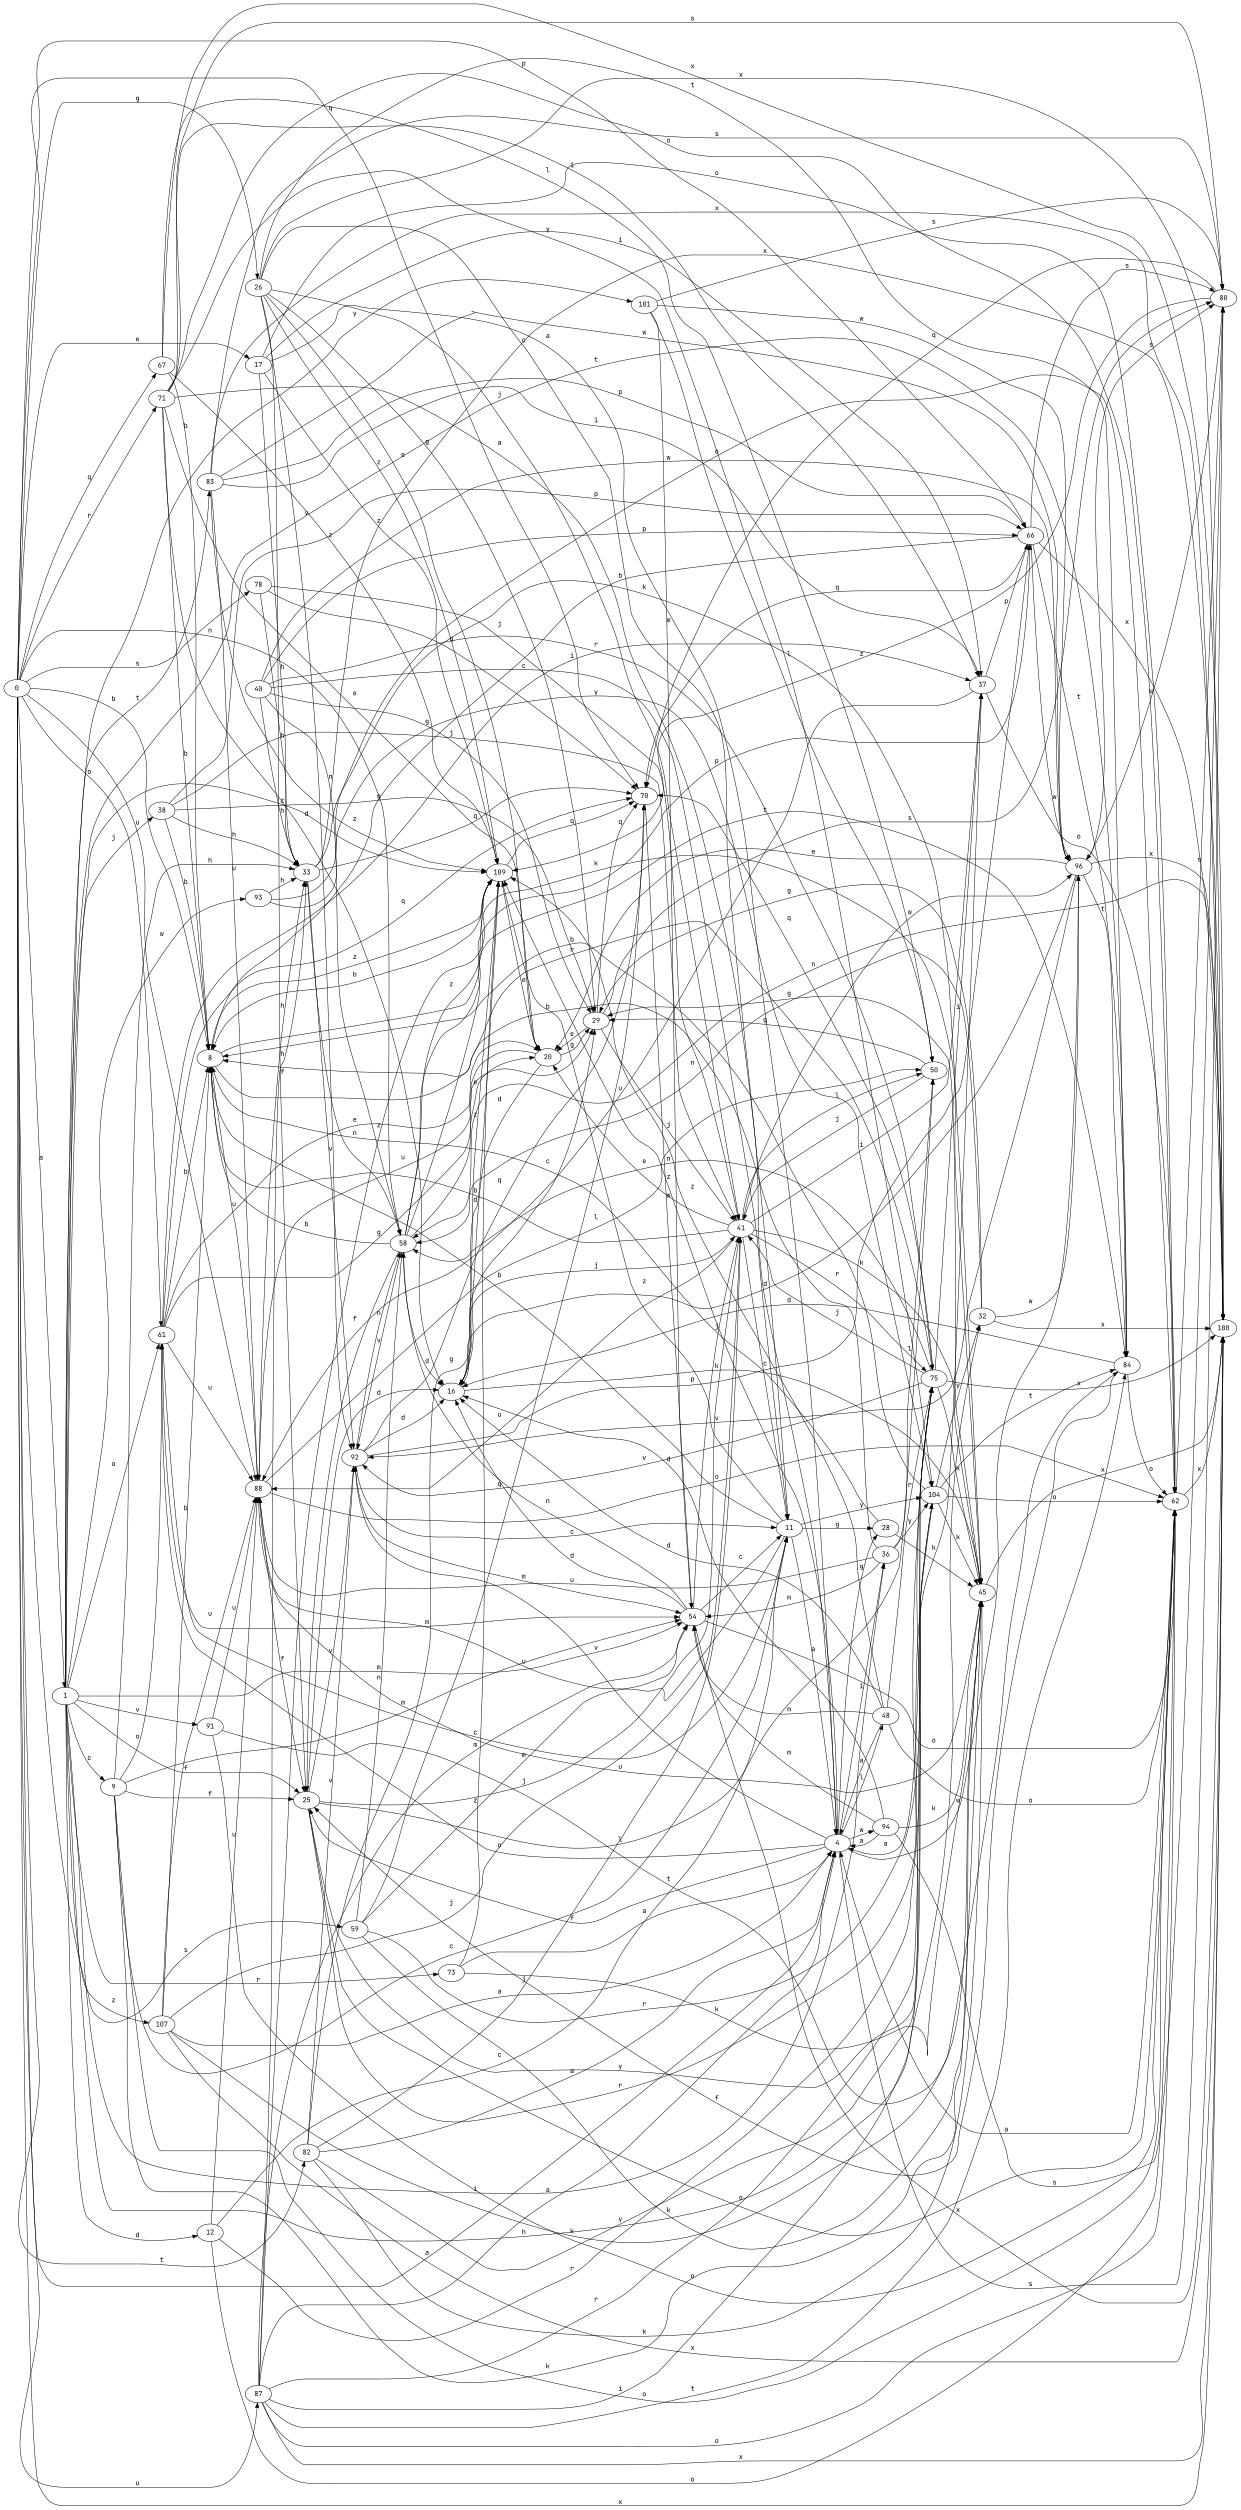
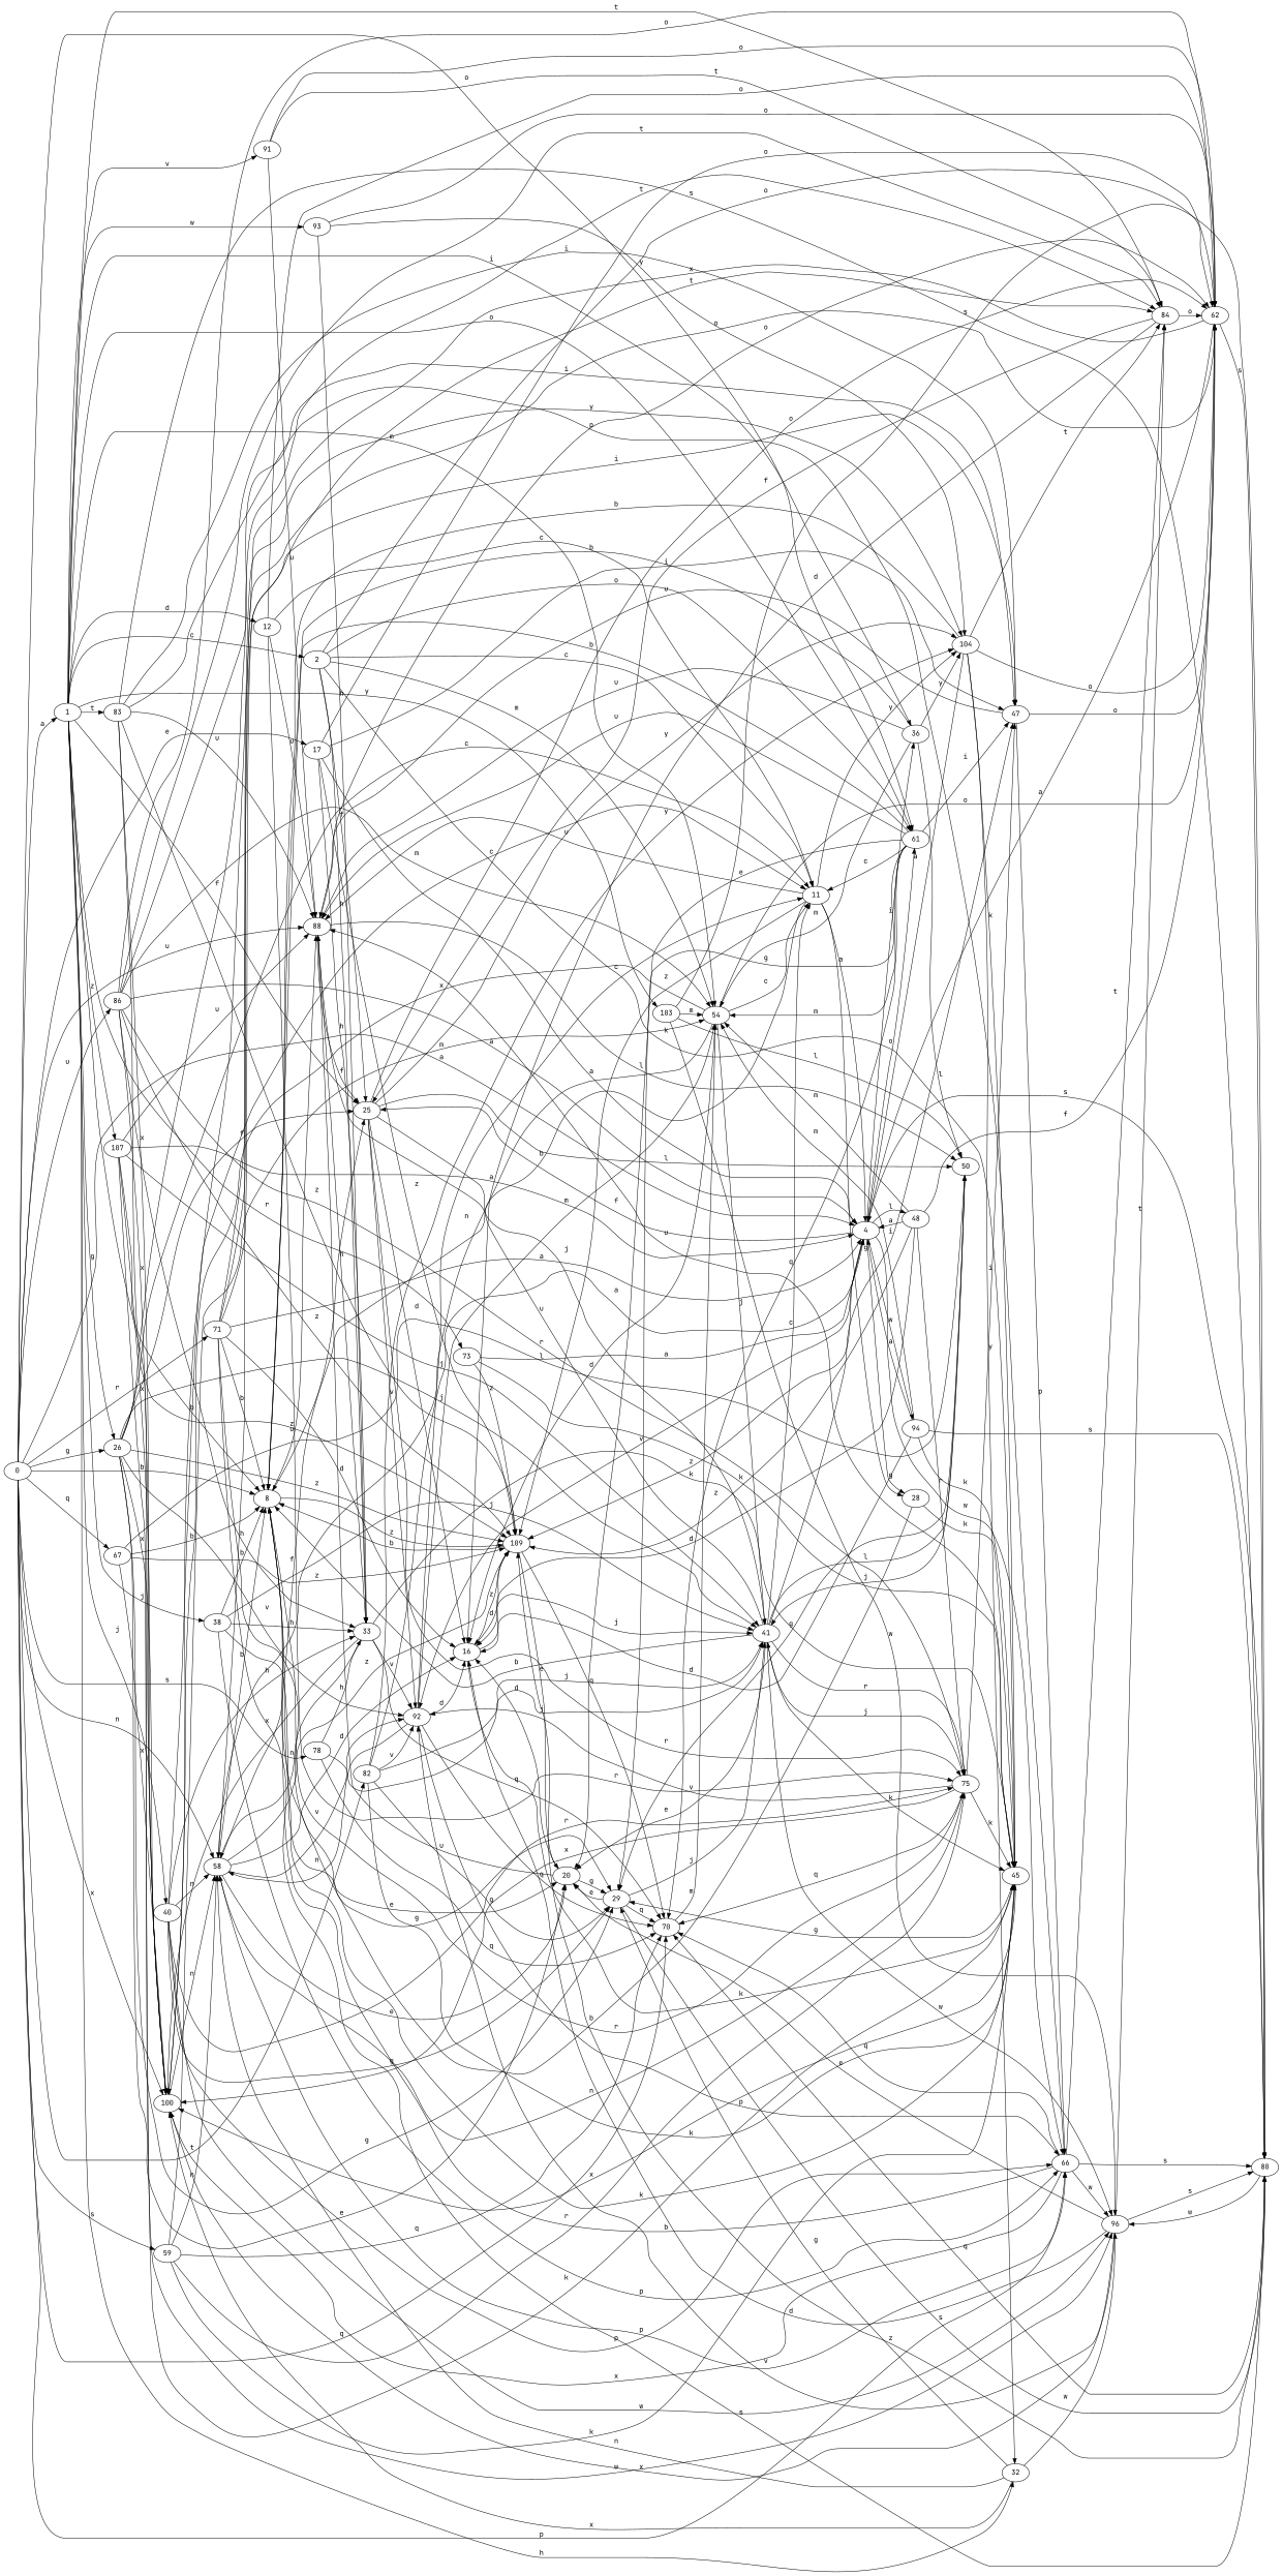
  strict digraph {
    fontname="JetBrains Mono"
    rankdir=LR
    node [fontname="JetBrains Mono"]
    edge [fontname="JetBrains Mono"]
    0
    1
    4
    8
    17
    26
    58
    61
    66
    67
    70
    71
    78
    n14 [label=59]
    82
-   87
+   87 [label=86]
    88
    100
-   9
+   9 [label=2]
    12
    25
    32
    36
    38
    40
    54
    73
    83
    84
    91
    93
-   101
+   101 [label=103]
    107
    109
    28
    48
    80
    92
    94
    96
    45
    75
    33
    62
-   37
+   37 [label=47]
    11
    41
    20
    29
    16
    50
    104
    0 -> 1 [label=a]
    0 -> 4 [label=a]
    0 -> 8 [label=b]
    0 -> 17 [label=e]
    0 -> 26 [label=g]
    0 -> 58 [label=n]
    0 -> 61 [label=o]
    0 -> 66 [label=p]
    0 -> 67 [label=q]
    0 -> 70 [label=q]
    0 -> 71 [label=r]
    0 -> 78 [label=s]
    0 -> n14 [label=s]
    0 -> 82 [label=t]
    0 -> 87 [label=u]
    0 -> 88 [label=u]
    0 -> 100 [label=x]
+   1 -> 26 [label=g]
    1 -> 61 [label=o]
    1 -> 9 [label=c]
    1 -> 12 [label=d]
    1 -> 25 [label=f]
    1 -> 32 [label=h]
    1 -> 36 [label=i]
    1 -> 38 [label=j]
+   1 -> 40 [label=j]
    1 -> 54 [label=m]
    1 -> 73 [label=r]
    1 -> 83 [label=t]
    1 -> 84 [label=t]
    1 -> 91 [label=v]
    1 -> 93 [label=w]
    1 -> 101 [label=y]
    1 -> 107 [label=z]
    1 -> 109 [label=z]
    4 -> 61 [label=o]
    4 -> 25 [label=f]
    4 -> 36 [label=i]
    4 -> 109 [label=z]
    4 -> 28 [label=g]
    4 -> 48 [label=l]
    4 -> 80 [label=s]
    4 -> 92 [label=v]
    4 -> 94 [label=w]
-   4 -> 96 [label=w]
+   4 -> 66 [label=w]
    8 -> 88 [label=u]
    8 -> 109 [label=z]
    8 -> 45 [label=k]
    8 -> 75 [label=r]
    17 -> 4 [label=a]
    17 -> 109 [label=z]
    17 -> 33 [label=h]
    17 -> 62 [label=o]
    17 -> 37 [label=i]
    26 -> 100 [label=x]
    26 -> 25 [label=f]
    26 -> 84 [label=t]
    26 -> 109 [label=z]
    26 -> 92 [label=v]
    26 -> 11 [label=c]
    26 -> 41 [label=j]
    26 -> 20 [label=e]
    26 -> 29 [label=g]
    58 -> 8 [label=b]
    58 -> 66 [label=p]
    58 -> 25 [label=f]
    58 -> 84 [label=t]
    58 -> 109 [label=z]
    58 -> 92 [label=v]
    58 -> 20 [label=e]
    58 -> 16 [label=d]
    61 -> 8 [label=b]
    61 -> 70 [label=q]
    61 -> 88 [label=u]
    61 -> 54 [label=m]
    61 -> 37 [label=i]
    61 -> 11 [label=c]
    61 -> 20 [label=e]
    61 -> 29 [label=g]
    66 -> 8 [label=b]
    66 -> 70 [label=q]
    66 -> 100 [label=x]
    66 -> 84 [label=t]
    66 -> 80 [label=s]
    66 -> 96 [label=w]
    67 -> 8 [label=b]
    67 -> 100 [label=x]
    67 -> 109 [label=z]
    67 -> 50 [label=l]
    70 -> 54 [label=m]
    71 -> 4 [label=a]
    71 -> 8 [label=b]
    71 -> 80 [label=s]
    71 -> 62 [label=o]
    71 -> 37 [label=i]
    71 -> 20 [label=e]
    71 -> 16 [label=d]
    71 -> 104 [label=y]
    78 -> 70 [label=q]
    78 -> 33 [label=h]
    78 -> 41 [label=j]
    n14 -> 58 [label=n]
    n14 -> 70 [label=q]
    n14 -> 54 [label=m]
    n14 -> 45 [label=k]
    n14 -> 75 [label=r]
    82 -> 4 [label=a]
    82 -> 92 [label=v]
    82 -> 45 [label=k]
    82 -> 41 [label=j]
    82 -> 29 [label=g]
    82 -> 104 [label=y]
    87 -> 4 [label=a]
    87 -> 100 [label=x]
    87 -> 54 [label=m]
    87 -> 84 [label=t]
    87 -> 109 [label=z]
    87 -> 75 [label=r]
    87 -> 33 [label=h]
    87 -> 62 [label=o]
    87 -> 37 [label=i]
    88 -> 25 [label=f]
    88 -> 33 [label=h]
    88 -> 62 [label=o]
    88 -> 50 [label=l]
    100 -> 58 [label=n]
    9 -> 61 [label=o]
    9 -> 25 [label=f]
    9 -> 54 [label=m]
    9 -> 45 [label=k]
    9 -> 33 [label=h]
    9 -> 62 [label=o]
    9 -> 11 [label=c]
    12 -> 88 [label=u]
    12 -> 75 [label=r]
    12 -> 62 [label=o]
    12 -> 11 [label=c]
    25 -> 92 [label=v]
    25 -> 75 [label=r]
    25 -> 62 [label=o]
    25 -> 41 [label=j]
    25 -> 16 [label=d]
    25 -> 50 [label=l]
    25 -> 104 [label=y]
    32 -> 58 [label=n]
    32 -> 100 [label=x]
    32 -> 96 [label=w]
    32 -> 29 [label=g]
    36 -> 8 [label=b]
    36 -> 88 [label=u]
    36 -> 54 [label=m]
    36 -> 50 [label=l]
    36 -> 104 [label=y]
    38 -> 8 [label=b]
    38 -> 66 [label=p]
    38 -> 33 [label=h]
    38 -> 41 [label=j]
    38 -> 29 [label=g]
    40 -> 58 [label=n]
    40 -> 66 [label=p]
    40 -> 96 [label=w]
    40 -> 75 [label=r]
    40 -> 33 [label=h]
    40 -> 11 [label=c]
    40 -> 29 [label=g]
    54 -> 58 [label=n]
    54 -> 100 [label=x]
    54 -> 62 [label=o]
    54 -> 11 [label=c]
    54 -> 41 [label=j]
    54 -> 16 [label=d]
    73 -> 4 [label=a]
    73 -> 109 [label=z]
    73 -> 45 [label=k]
    83 -> 66 [label=p]
    83 -> 88 [label=u]
    83 -> 100 [label=x]
    83 -> 109 [label=z]
    83 -> 80 [label=s]
    83 -> 96 [label=w]
    83 -> 37 [label=i]
    84 -> 25 [label=f]
    84 -> 62 [label=o]
    84 -> 16 [label=d]
    91 -> 88 [label=u]
    91 -> 84 [label=t]
    91 -> 62 [label=o]
    93 -> 33 [label=h]
    93 -> 62 [label=o]
    93 -> 104 [label=y]
    101 -> 54 [label=m]
    101 -> 80 [label=s]
    101 -> 96 [label=w]
    101 -> 50 [label=l]
    107 -> 4 [label=a]
    107 -> 8 [label=b]
    107 -> 88 [label=u]
    107 -> 100 [label=x]
    107 -> 45 [label=k]
    107 -> 41 [label=j]
    109 -> 8 [label=b]
    109 -> 70 [label=q]
    109 -> 20 [label=e]
    109 -> 16 [label=d]
-   28 -> 8 [label=c]
+   28 -> 8 [label=b]
    28 -> 45 [label=k]
    48 -> 4 [label=a]
    48 -> 54 [label=m]
    48 -> 109 [label=z]
    48 -> 75 [label=r]
-   48 -> 62 [label=o]
+   48 -> 62 [label=f]
    48 -> 16 [label=d]
    80 -> 70 [label=q]
    80 -> 109 [label=z]
    80 -> 96 [label=w]
    92 -> 58 [label=n]
    92 -> 66 [label=p]
    92 -> 70 [label=q]
    92 -> 54 [label=m]
    92 -> 11 [label=c]
    92 -> 16 [label=d]
    94 -> 4 [label=a]
    94 -> 54 [label=m]
    94 -> 80 [label=s]
    94 -> 45 [label=k]
    94 -> 16 [label=d]
    96 -> 100 [label=x]
    96 -> 84 [label=t]
    96 -> 80 [label=s]
    96 -> 92 [label=v]
    96 -> 20 [label=e]
    96 -> 16 [label=d]
    45 -> 88 [label=u]
    45 -> 100 [label=x]
    45 -> 29 [label=g]
    75 -> 58 [label=n]
    75 -> 70 [label=q]
    75 -> 100 [label=x]
    75 -> 92 [label=v]
    75 -> 45 [label=k]
    75 -> 37 [label=i]
    75 -> 41 [label=j]
    33 -> 58 [label=n]
    33 -> 70 [label=q]
    33 -> 100 [label=x]
    33 -> 92 [label=v]
    33 -> 45 [label=k]
    62 -> 4 [label=a]
    62 -> 100 [label=x]
    62 -> 80 [label=s]
    37 -> 66 [label=p]
    37 -> 88 [label=u]
    37 -> 62 [label=o]
    11 -> 4 [label=a]
    11 -> 8 [label=b]
    11 -> 88 [label=u]
    11 -> 109 [label=z]
    11 -> 28 [label=g]
    11 -> 104 [label=y]
    41 -> 8 [label=b]
    41 -> 88 [label=u]
    41 -> 96 [label=w]
    41 -> 45 [label=k]
    41 -> 75 [label=r]
    41 -> 37 [label=i]
    41 -> 11 [label=c]
    41 -> 20 [label=e]
    41 -> 50 [label=l]
    20 -> 88 [label=u]
    20 -> 29 [label=g]
    20 -> 16 [label=d]
    29 -> 70 [label=q]
    29 -> 80 [label=s]
    29 -> 41 [label=j]
    29 -> 20 [label=e]
    16 -> 109 [label=z]
    16 -> 45 [label=k]
    16 -> 41 [label=j]
    50 -> 41 [label=j]
    50 -> 29 [label=g]
    104 -> 4 [label=a]
    104 -> 8 [label=b]
    104 -> 32 [label=y]
    104 -> 84 [label=t]
    104 -> 45 [label=k]
    104 -> 62 [label=o]
  }
